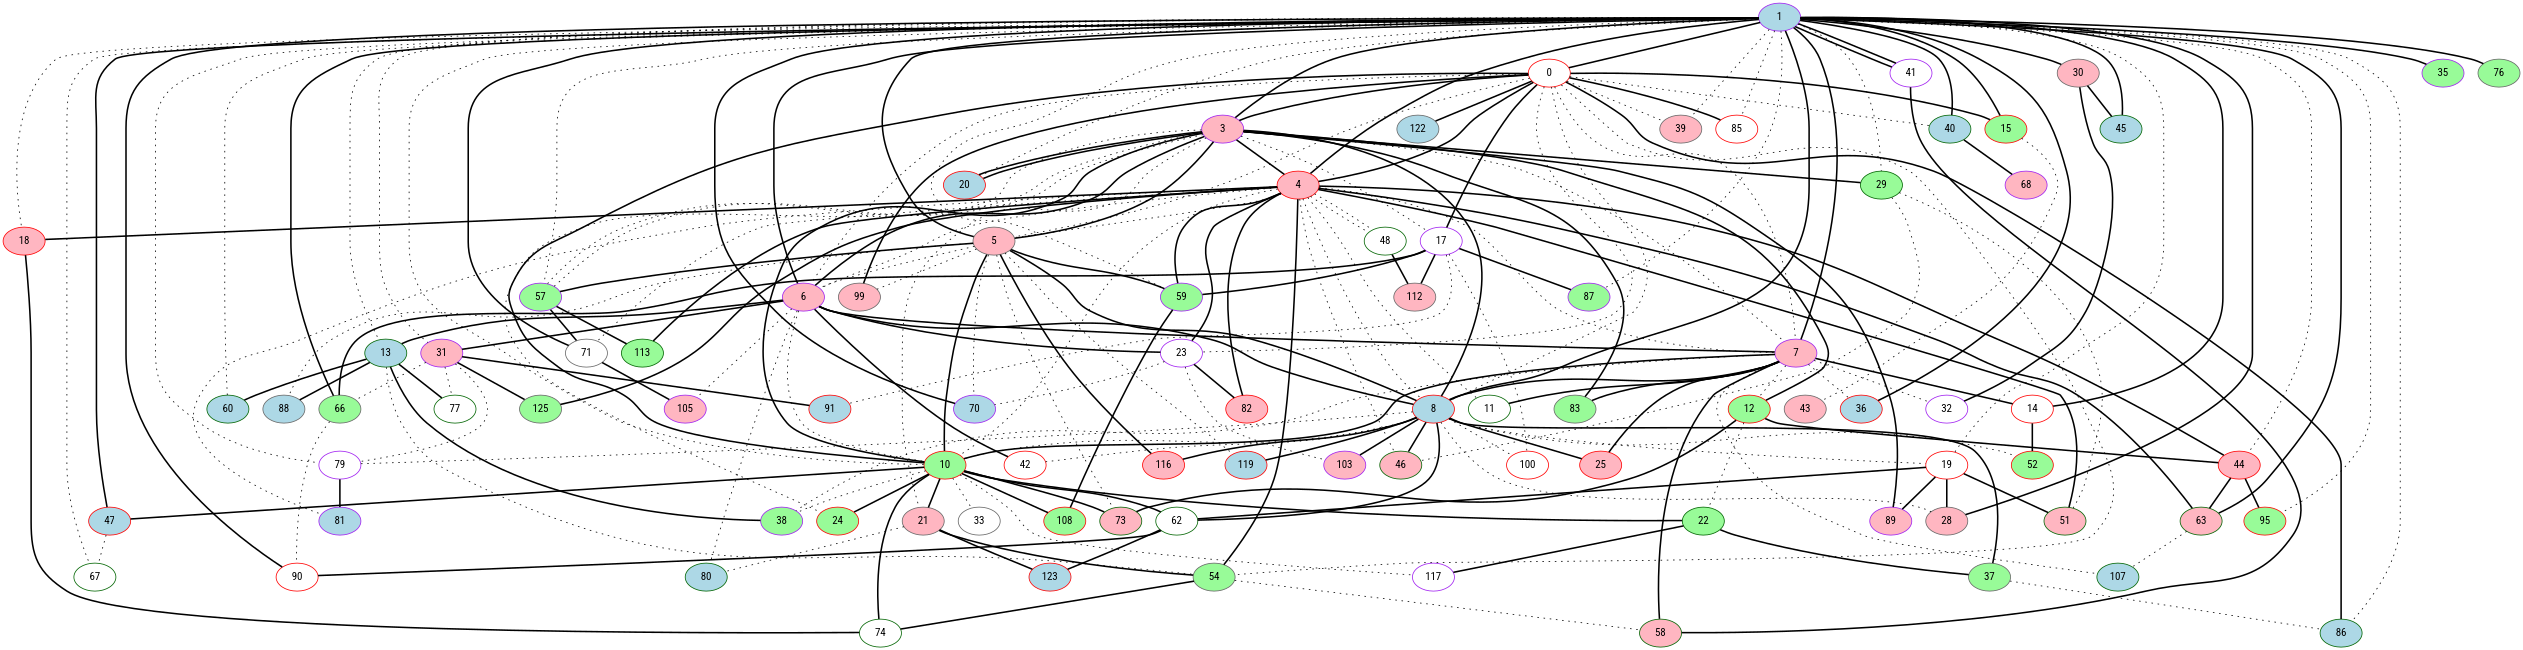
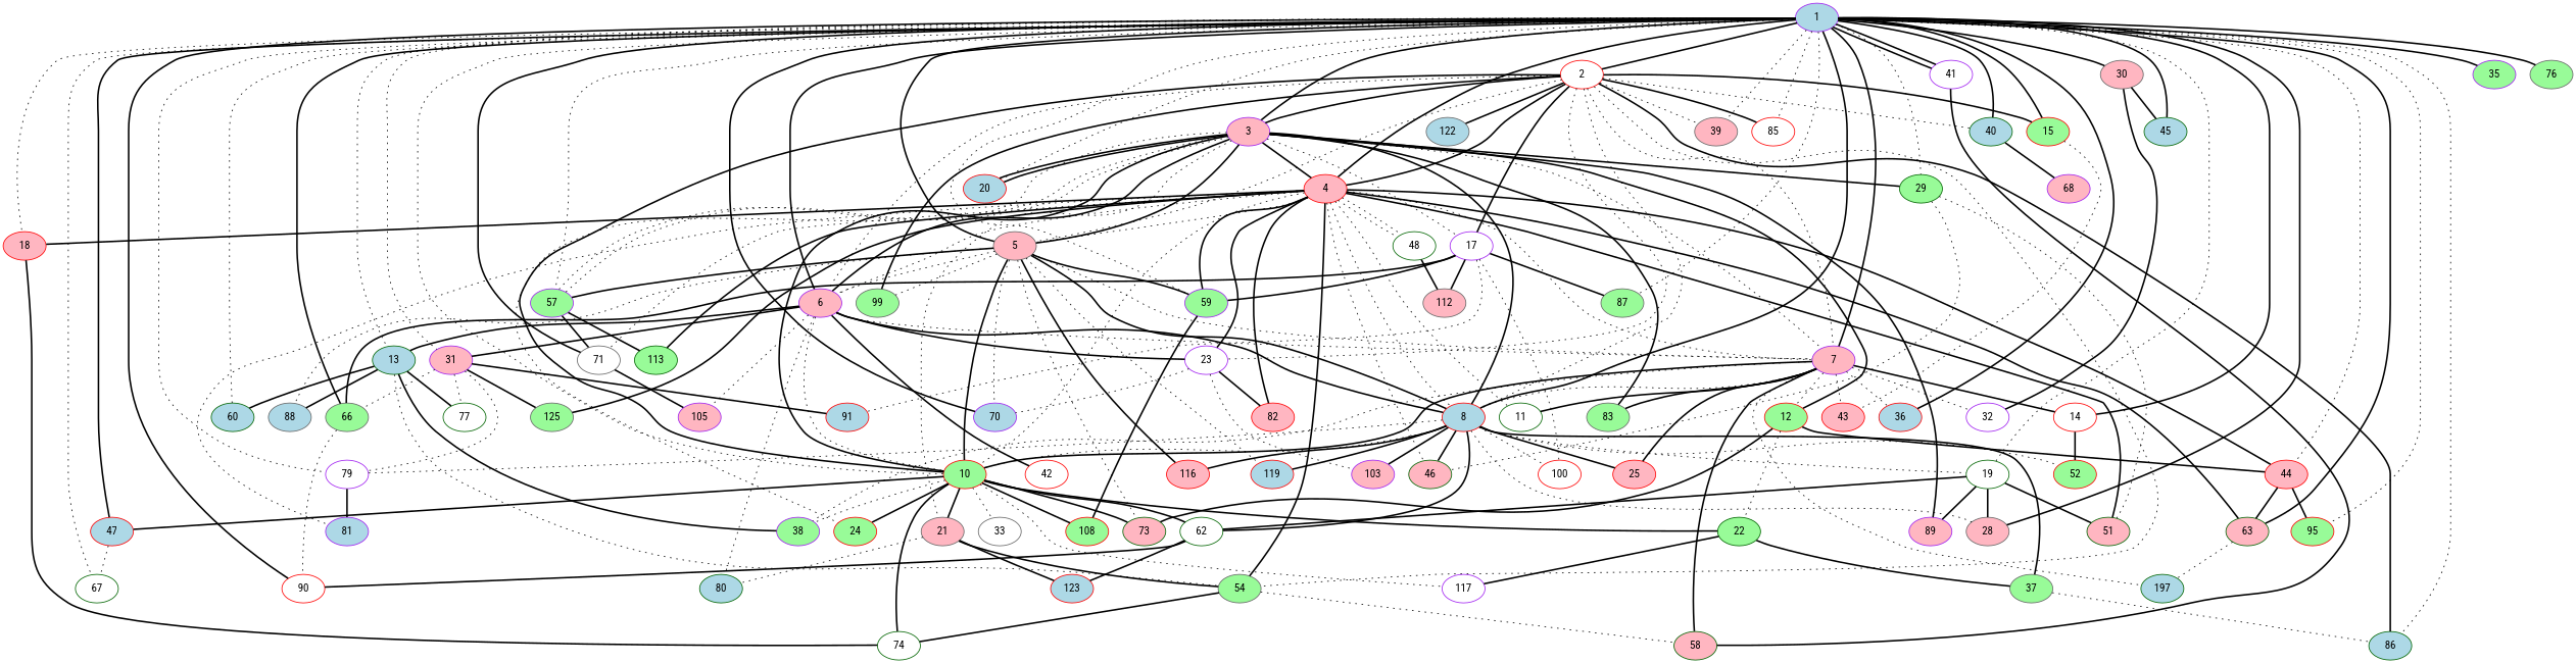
  graph {
    fontname="Roboto Condensed"
    node [color=red fillcolor=lightpink fontname="Roboto Condensed" style=filled]
    edge [fontname="Roboto Condensed" style=bold]
    1 [color=purple fillcolor=lightblue super="+9"]
-   2 [fillcolor=white super="+98" label=0]
+   2 [fillcolor=white super="+98"]
    3 [color=purple super="+101"]
    4 [super="+16"]
    5 [color=gray40 super="+92"]
    6 [color=purple super="+97"]
    7 [color=purple super="+26"]
    8 [fillcolor=lightblue super="+110"]
    10 [fillcolor=palegreen super="+102"]
    13 [color=darkgreen fillcolor=lightblue super="+57"]
    14 [fillcolor=white super="+56"]
    15 [fillcolor=palegreen super="+53"]
    18
-   19 [fillcolor=white super="+49"]
+   19 [color=darkgreen fillcolor=white super="+49"]
    20 [fillcolor=lightblue super="+50"]
    n16 [color=purple fillcolor=palegreen label=57 super="+120"]
    28 [color=gray40 super="+55"]
    29 [color=darkgreen fillcolor=palegreen]
    30 [color=gray40]
    31 [color=purple super="+69"]
    35 [color=purple fillcolor=palegreen]
    36 [fillcolor=lightblue]
    39 [color=gray40]
    40 [color=darkgreen fillcolor=lightblue super="+78"]
    41 [color=purple fillcolor=white]
    44 [super="+72"]
    45 [color=darkgreen fillcolor=lightblue]
    47 [fillcolor=lightblue]
    59 [color=purple fillcolor=palegreen super="+118"]
    60 [color=darkgreen fillcolor=lightblue]
    n31 [color=darkgreen label=63 super="+75"]
    66 [color=gray40 fillcolor=palegreen super="+94"]
    67 [color=darkgreen fillcolor=white]
    70 [color=purple fillcolor=lightblue]
    71 [color=gray40 fillcolor=white super="+104"]
    76 [color=gray40 fillcolor=palegreen]
    79 [color=purple fillcolor=white super="+84"]
    85 [fillcolor=white]
    86 [color=darkgreen fillcolor=lightblue]
-   87 [color=purple fillcolor=palegreen super="+109"]
+   87 [color=gray40 fillcolor=palegreen super="+109"]
    95 [fillcolor=palegreen]
    90 [fillcolor=white]
    17 [color=purple fillcolor=white super="+64"]
    23 [color=purple fillcolor=white super="+34"]
    54 [color=gray40 fillcolor=palegreen super="+63"]
-   99 [color=gray40]
+   99 [color=gray40 fillcolor=palegreen]
    122 [color=gray40 fillcolor=lightblue]
    12 [fillcolor=palegreen super="+96"]
    21 [color=gray40]
    24 [fillcolor=palegreen]
    83 [color=gray40 fillcolor=palegreen]
    89 [color=purple]
    11 [color=darkgreen fillcolor=white]
    46 [color=darkgreen super="+115"]
    48 [color=darkgreen fillcolor=white]
    51 [color=darkgreen super="+121"]
    81 [color=purple fillcolor=lightblue]
    82
    113 [color=darkgreen fillcolor=palegreen]
    125 [color=gray40 fillcolor=palegreen]
    73 [color=darkgreen]
    88 [color=gray40 fillcolor=lightblue]
    116
    119 [fillcolor=lightblue]
    42 [fillcolor=white super="+106"]
    80 [color=darkgreen fillcolor=lightblue]
    105 [color=purple]
    25
    32 [color=purple fillcolor=white]
    38 [color=purple fillcolor=palegreen super="+124"]
-   43 [color=gray40]
+   43
    58 [color=darkgreen super="+93"]
-   107 [color=darkgreen fillcolor=lightblue]
+   107 [color=darkgreen fillcolor=lightblue label=197]
    37 [color=gray40 fillcolor=palegreen super="+61"]
    52 [fillcolor=palegreen]
    62 [color=darkgreen fillcolor=white super="+114"]
    100 [fillcolor=white]
    103 [color=purple]
    33 [color=gray40 fillcolor=white]
    22 [color=darkgreen fillcolor=palegreen]
    74 [color=darkgreen fillcolor=white super="+111"]
    108 [fillcolor=palegreen]
    117 [color=purple fillcolor=white]
    77 [color=darkgreen fillcolor=white]
    91 [fillcolor=lightblue]
    68 [color=purple]
    112 [color=gray40]
    123 [fillcolor=lightblue]
    1 -- 2 [weight=2]
    1 -- 3 [weight=3]
    1 -- 4 [weight=2]
    1 -- 5 [weight=2]
    1 -- 6 [weight=2]
    1 -- 7 [weight=3]
    1 -- 8 [weight=3]
    1 -- 10 [style=dotted weight=2]
    1 -- 13 [style=dotted]
    1 -- 14 [weight=2]
    1 -- 15 [weight=2]
    1 -- 18 [style=dotted]
    1 -- 19 [style=dotted weight=2]
    1 -- 20 [style=dotted]
    1 -- n16 [style=dotted]
    1 -- 28
    1 -- 29 [style=dotted]
    1 -- 30 [weight=2]
    1 -- 31 [style=dotted]
    1 -- 35 [weight=2]
    1 -- 36
    1 -- 39 [style=dotted]
    1 -- 40 [weight=2]
    1 -- 41
    1 -- 41
    1 -- 44 [style=dotted]
    1 -- 45
    1 -- 47
    1 -- 59 [style=dotted]
    1 -- 60 [style=dotted]
    1 -- n31
    1 -- 66
    1 -- 67 [style=dotted]
    1 -- 70
    1 -- 71
    1 -- 76 [weight=2]
    1 -- 79 [style=dotted]
    1 -- 85 [style=dotted]
    1 -- 86 [style=dotted]
    1 -- 87 [style=dotted weight=2]
    1 -- 95 [style=dotted]
    1 -- 90
    2 -- 3
    2 -- 4
    2 -- 5 [style=dotted]
    2 -- 6 [style=dotted]
    2 -- 7 [style=dotted]
    2 -- 8 [style=dotted]
    2 -- 10
    2 -- 15
    2 -- 39 [style=dotted]
    2 -- 40 [style=dotted]
    2 -- 85
    2 -- 86
    2 -- 17
    2 -- 23 [style=dotted]
    2 -- 54 [style=dotted]
    2 -- 99
    2 -- 122
    3 -- 4
    3 -- 5
    3 -- 6
    3 -- 7 [style=dotted]
    3 -- 8
    3 -- 10
    3 -- 20
    3 -- 20
    3 -- n16 [style=dotted]
    3 -- n16 [style=dotted]
    3 -- 29
    3 -- 17 [style=dotted]
    3 -- 12
    3 -- 21 [style=dotted]
    3 -- 24 [style=dotted]
    3 -- 83
    3 -- 89
    4 -- 5 [style=dotted]
    4 -- 6 [style=dotted]
    4 -- 7 [style=dotted]
    4 -- 8 [style=dotted]
    4 -- 10 [style=dotted]
    4 -- 18
    4 -- 44
    4 -- 59
    4 -- n31
    4 -- 71 [style=dotted]
    4 -- 23
    4 -- 54
    4 -- 11 [style=dotted]
    4 -- 46 [style=dotted]
    4 -- 48 [style=dotted]
    4 -- 48 [style=dotted]
    4 -- 51
    4 -- 81 [style=dotted]
    4 -- 82
    4 -- 113
    4 -- 125
    5 -- 6 [style=dotted]
+   5 -- 7 [style=dotted]
    5 -- 8
    5 -- 10
    5 -- n16
    5 -- 59
    5 -- 70 [style=dotted]
    5 -- 99 [style=dotted]
    5 -- 73 [style=dotted]
    5 -- 88 [style=dotted]
    5 -- 116
    5 -- 119 [style=dotted]
-   6 -- 7 [weight=2]
+   6 -- 7 [style=dotted weight=2]
    6 -- 8
    6 -- 10 [style=dotted]
    6 -- 13
    6 -- 31
    6 -- 23
    6 -- 42
    6 -- 80 [style=dotted]
    6 -- 105 [style=dotted]
-   7 -- 8
+   7 -- 8 [style=dotted]
    7 -- 10 [weight=2]
    7 -- 14
    7 -- 36 [style=dotted]
    7 -- 12 [style=dotted]
    7 -- 83
    7 -- 11
    7 -- 25
    7 -- 32 [style=dotted]
    7 -- 38 [style=dotted]
+   7 -- 43 [style=dotted]
    7 -- 58
    7 -- 107 [style=dotted]
    8 -- 10 [style=dotted]
    8 -- 19 [style=dotted]
    8 -- 28 [style=dotted]
    8 -- 79 [style=dotted]
    8 -- 46
    8 -- 116
    8 -- 119
-   8 -- 42 [style=dotted]
    8 -- 25
    8 -- 37
    8 -- 52 [style=dotted]
    8 -- 62
    8 -- 100 [style=dotted]
    8 -- 103
    10 -- 47
    10 -- 21
    10 -- 24
    10 -- 73
    10 -- 38 [style=dotted]
    10 -- 62
    10 -- 33 [style=dotted]
    10 -- 22
    10 -- 74
    10 -- 108
    10 -- 117 [style=dotted]
    13 -- 60
    13 -- 54 [style=dotted]
    13 -- 88
    13 -- 38
    13 -- 77
    14 -- 52
    15 -- 43 [style=dotted]
    18 -- 74
    19 -- 28
    19 -- 89
    19 -- 51
    19 -- 62
    n16 -- 71
    n16 -- 113
    29 -- 46 [style=dotted]
    29 -- 51 [style=dotted]
    30 -- 45
    30 -- 32
    31 -- 66 [style=dotted]
    31 -- 79 [style=dotted]
    31 -- 125
    31 -- 77 [style=dotted]
    31 -- 91
    40 -- 68
    41 -- 58
    44 -- n31
    44 -- 95
    47 -- 67 [style=dotted]
    59 -- 108
    n31 -- 107 [style=dotted]
    66 -- 90 [style=dotted]
    71 -- 105
    79 -- 81
    17 -- 59
    17 -- 66
    17 -- 87
    17 -- 100 [style=dotted]
    17 -- 91 [style=dotted]
    17 -- 112
    23 -- 70 [style=dotted]
    23 -- 82
    23 -- 103 [style=dotted]
    54 -- 58 [style=dotted]
    54 -- 74
    12 -- 44
    12 -- 73
    12 -- 22 [style=dotted]
    21 -- 54
    21 -- 80 [style=dotted]
    21 -- 123
    48 -- 112
    37 -- 86 [style=dotted]
    62 -- 90
    62 -- 123
    22 -- 37
    22 -- 117
  }
